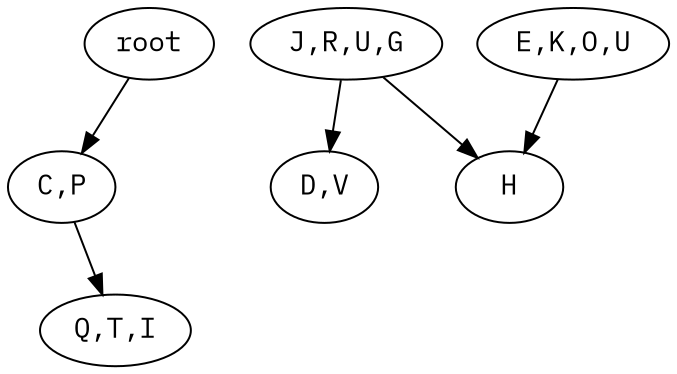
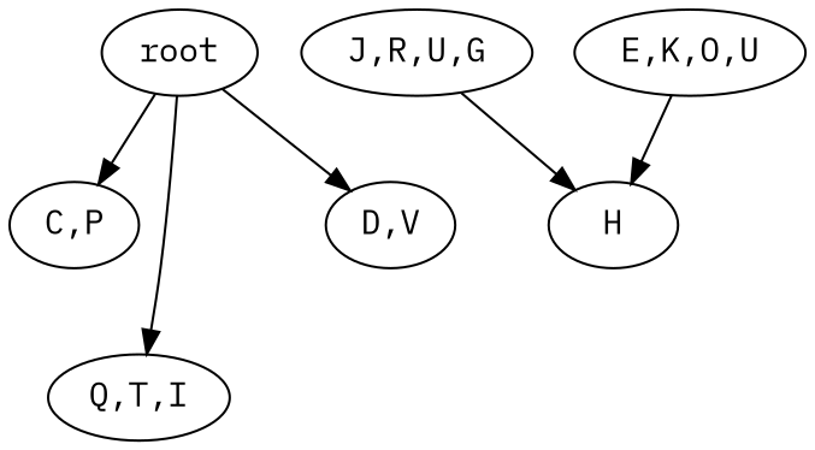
  strict digraph {
    fontname="IBM Plex Mono"
    node [fontname="IBM Plex Mono"]
    edge [fontname="IBM Plex Mono"]
    n1 [label=root]
    n2 [label="C,P"]
    n3 [label="D,V"]
    n4 [label="Q,T,I"]
    n5 [label="J,R,U,G"]
    n6 [label=H]
    n7 [label="E,K,O,U"]
    n1 -> n2
-   n5 -> n3
-   n2 -> n4
+   n1 -> n3
+   n1 -> n4
    n5 -> n6
    n7 -> n6
  }
